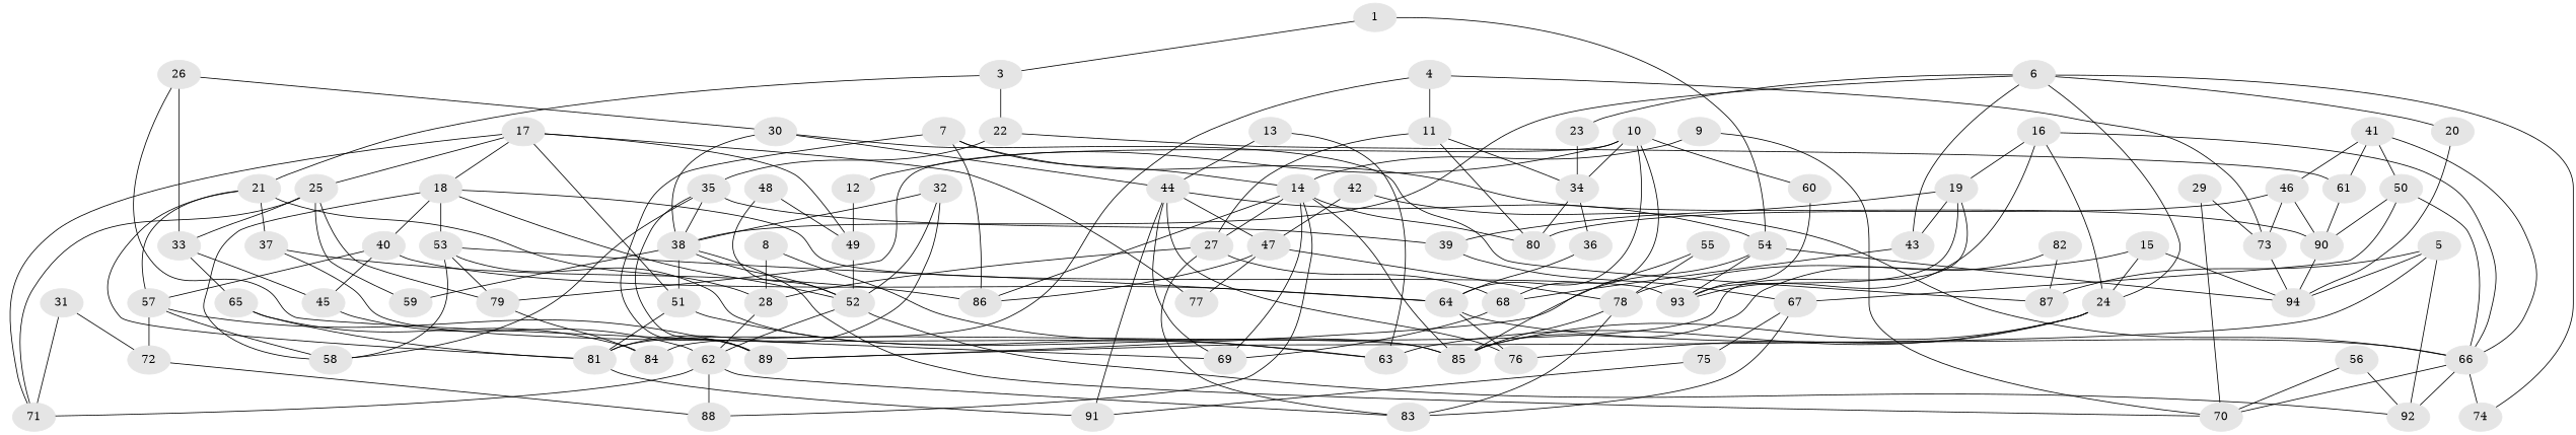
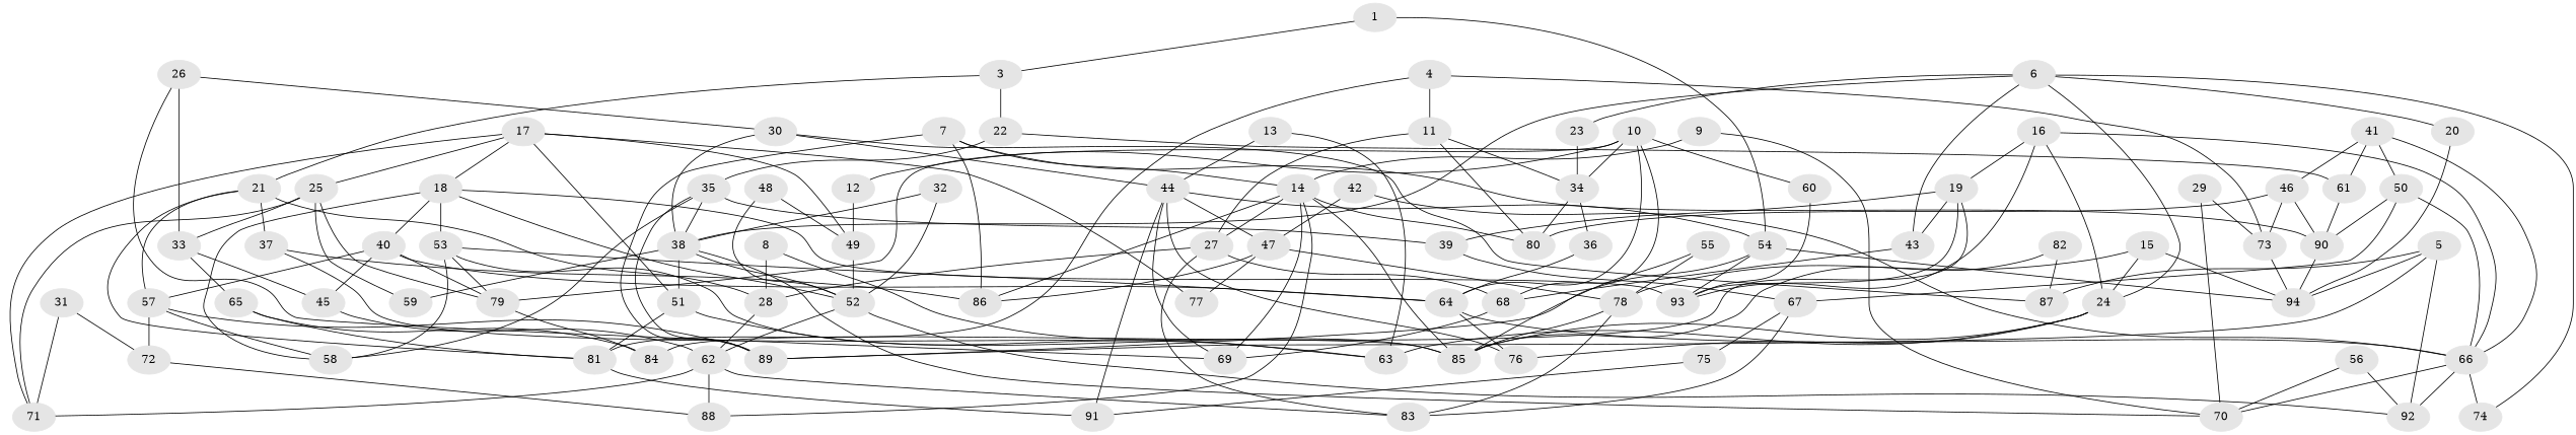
  graph {
    node [color=gray90 style=filled]
    1
    3
    54
    21
    22
    89
    94
    93
    61
    90
    81
    28
    37
    57
    35
    4
    11
    73
    34
    27
    80
    91
    5
    87
    92
    6
    20
    23
    24
    38
    43
    74
    63
    85
    76
    70
    51
    52
    59
    68
    7
    14
    86
    69
    88
    8
    62
    9
    10
    12
    60
    64
    79
    49
    36
    66
    84
    83
    13
    44
    47
    15
    78
    16
    19
    39
    17
    18
    25
    71
    77
    40
    53
    58
    33
    45
    67
    72
    65
    26
    30
    29
    31
    32
    75
    41
    46
    50
    42
    48
    55
    56
    82
    1 -- 3
    1 -- 54
    3 -- 21
    3 -- 22
    54 -- 89
    54 -- 94
    54 -- 93
    21 -- 81
    21 -- 28
    21 -- 37
    21 -- 57
    22 -- 61
    22 -- 35
    61 -- 90
    90 -- 94
    81 -- 91
    28 -- 62
    37 -- 85
    37 -- 86
    57 -- 89
    57 -- 58
    57 -- 72
    35 -- 89
    35 -- 38
    35 -- 39
    35 -- 58
    4 -- 81
    4 -- 11
    4 -- 73
    11 -- 34
    11 -- 27
    11 -- 80
    73 -- 94
    34 -- 80
    34 -- 36
    27 -- 28
    27 -- 68
    27 -- 83
    5 -- 89
    5 -- 94
    5 -- 87
    5 -- 92
    6 -- 20
    6 -- 23
    6 -- 24
    6 -- 38
    6 -- 43
    6 -- 74
    20 -- 94
    23 -- 34
    24 -- 63
    24 -- 85
    24 -- 76
    38 -- 70
    38 -- 51
    38 -- 52
    38 -- 59
    43 -- 68
    51 -- 81
    51 -- 63
    52 -- 92
    52 -- 62
    68 -- 69
    7 -- 89
    7 -- 90
    7 -- 14
    7 -- 86
    14 -- 27
    14 -- 80
    14 -- 85
    14 -- 86
    14 -- 69
    14 -- 88
    8 -- 28
    8 -- 63
    62 -- 88
    62 -- 83
    62 -- 71
    9 -- 70
    9 -- 14
    10 -- 34
    10 -- 68
    10 -- 12
    10 -- 60
    10 -- 64
    10 -- 79
    12 -- 49
    60 -- 93
    64 -- 76
    64 -- 66
    79 -- 84
    49 -- 52
    36 -- 64
    66 -- 92
    66 -- 74
    66 -- 70
    13 -- 63
    13 -- 44
    44 -- 54
    44 -- 91
    44 -- 76
    44 -- 69
    44 -- 47
    47 -- 86
    47 -- 78
    47 -- 77
    15 -- 94
    15 -- 24
    15 -- 78
    78 -- 85
    78 -- 83
    16 -- 93
    16 -- 24
    16 -- 66
    16 -- 19
    19 -- 93
    19 -- 43
    19 -- 84
    19 -- 39
    39 -- 67
    17 -- 51
    17 -- 49
    17 -- 18
    17 -- 25
    17 -- 71
    17 -- 77
    18 -- 93
    18 -- 52
    18 -- 40
    18 -- 53
    18 -- 58
    25 -- 59
    25 -- 79
    25 -- 71
    25 -- 33
    40 -- 57
    40 -- 64
+   40 -- 79
    40 -- 45
    53 -- 85
    53 -- 64
    53 -- 79
    53 -- 58
    33 -- 45
    33 -- 65
    45 -- 62
    67 -- 83
    67 -- 75
    72 -- 88
    65 -- 81
    65 -- 84
    26 -- 69
    26 -- 33
    26 -- 30
    30 -- 87
    30 -- 38
    30 -- 44
    29 -- 73
    29 -- 70
    31 -- 71
    31 -- 72
-   32 -- 81
    32 -- 38
    32 -- 52
    75 -- 91
    41 -- 61
    41 -- 66
    41 -- 46
    41 -- 50
    46 -- 90
    46 -- 73
    46 -- 80
    50 -- 90
    50 -- 66
    50 -- 67
    42 -- 66
    42 -- 47
    48 -- 52
    48 -- 49
    55 -- 85
    55 -- 78
    56 -- 92
    56 -- 70
    82 -- 87
    82 -- 85
  }
